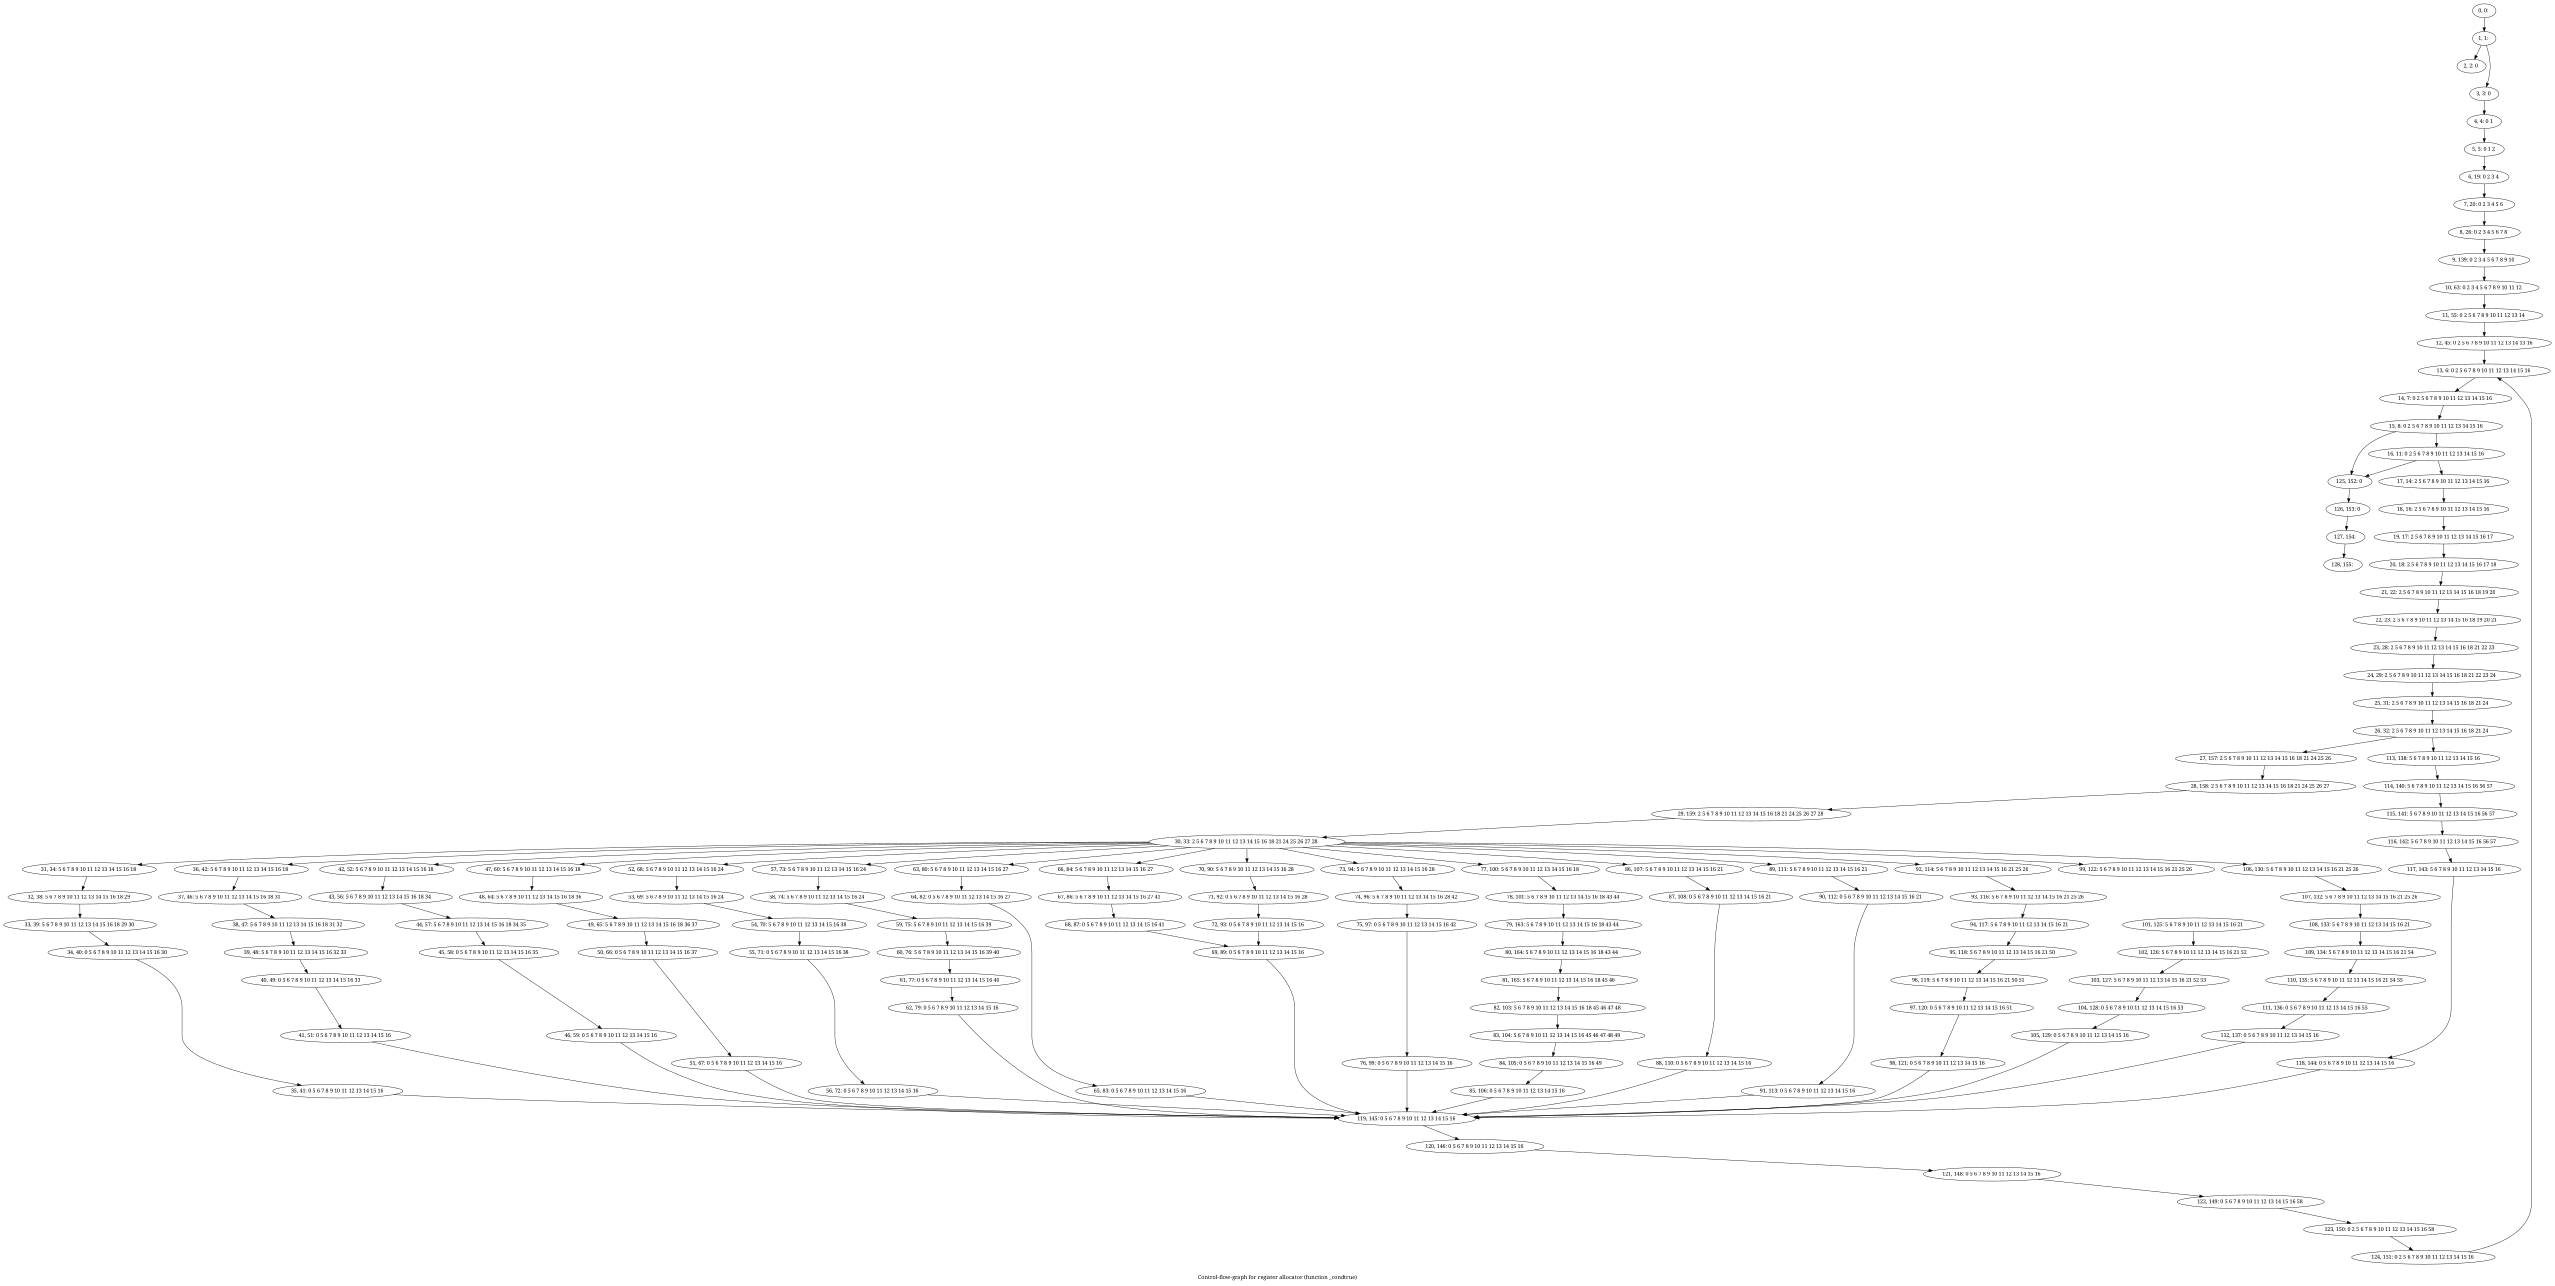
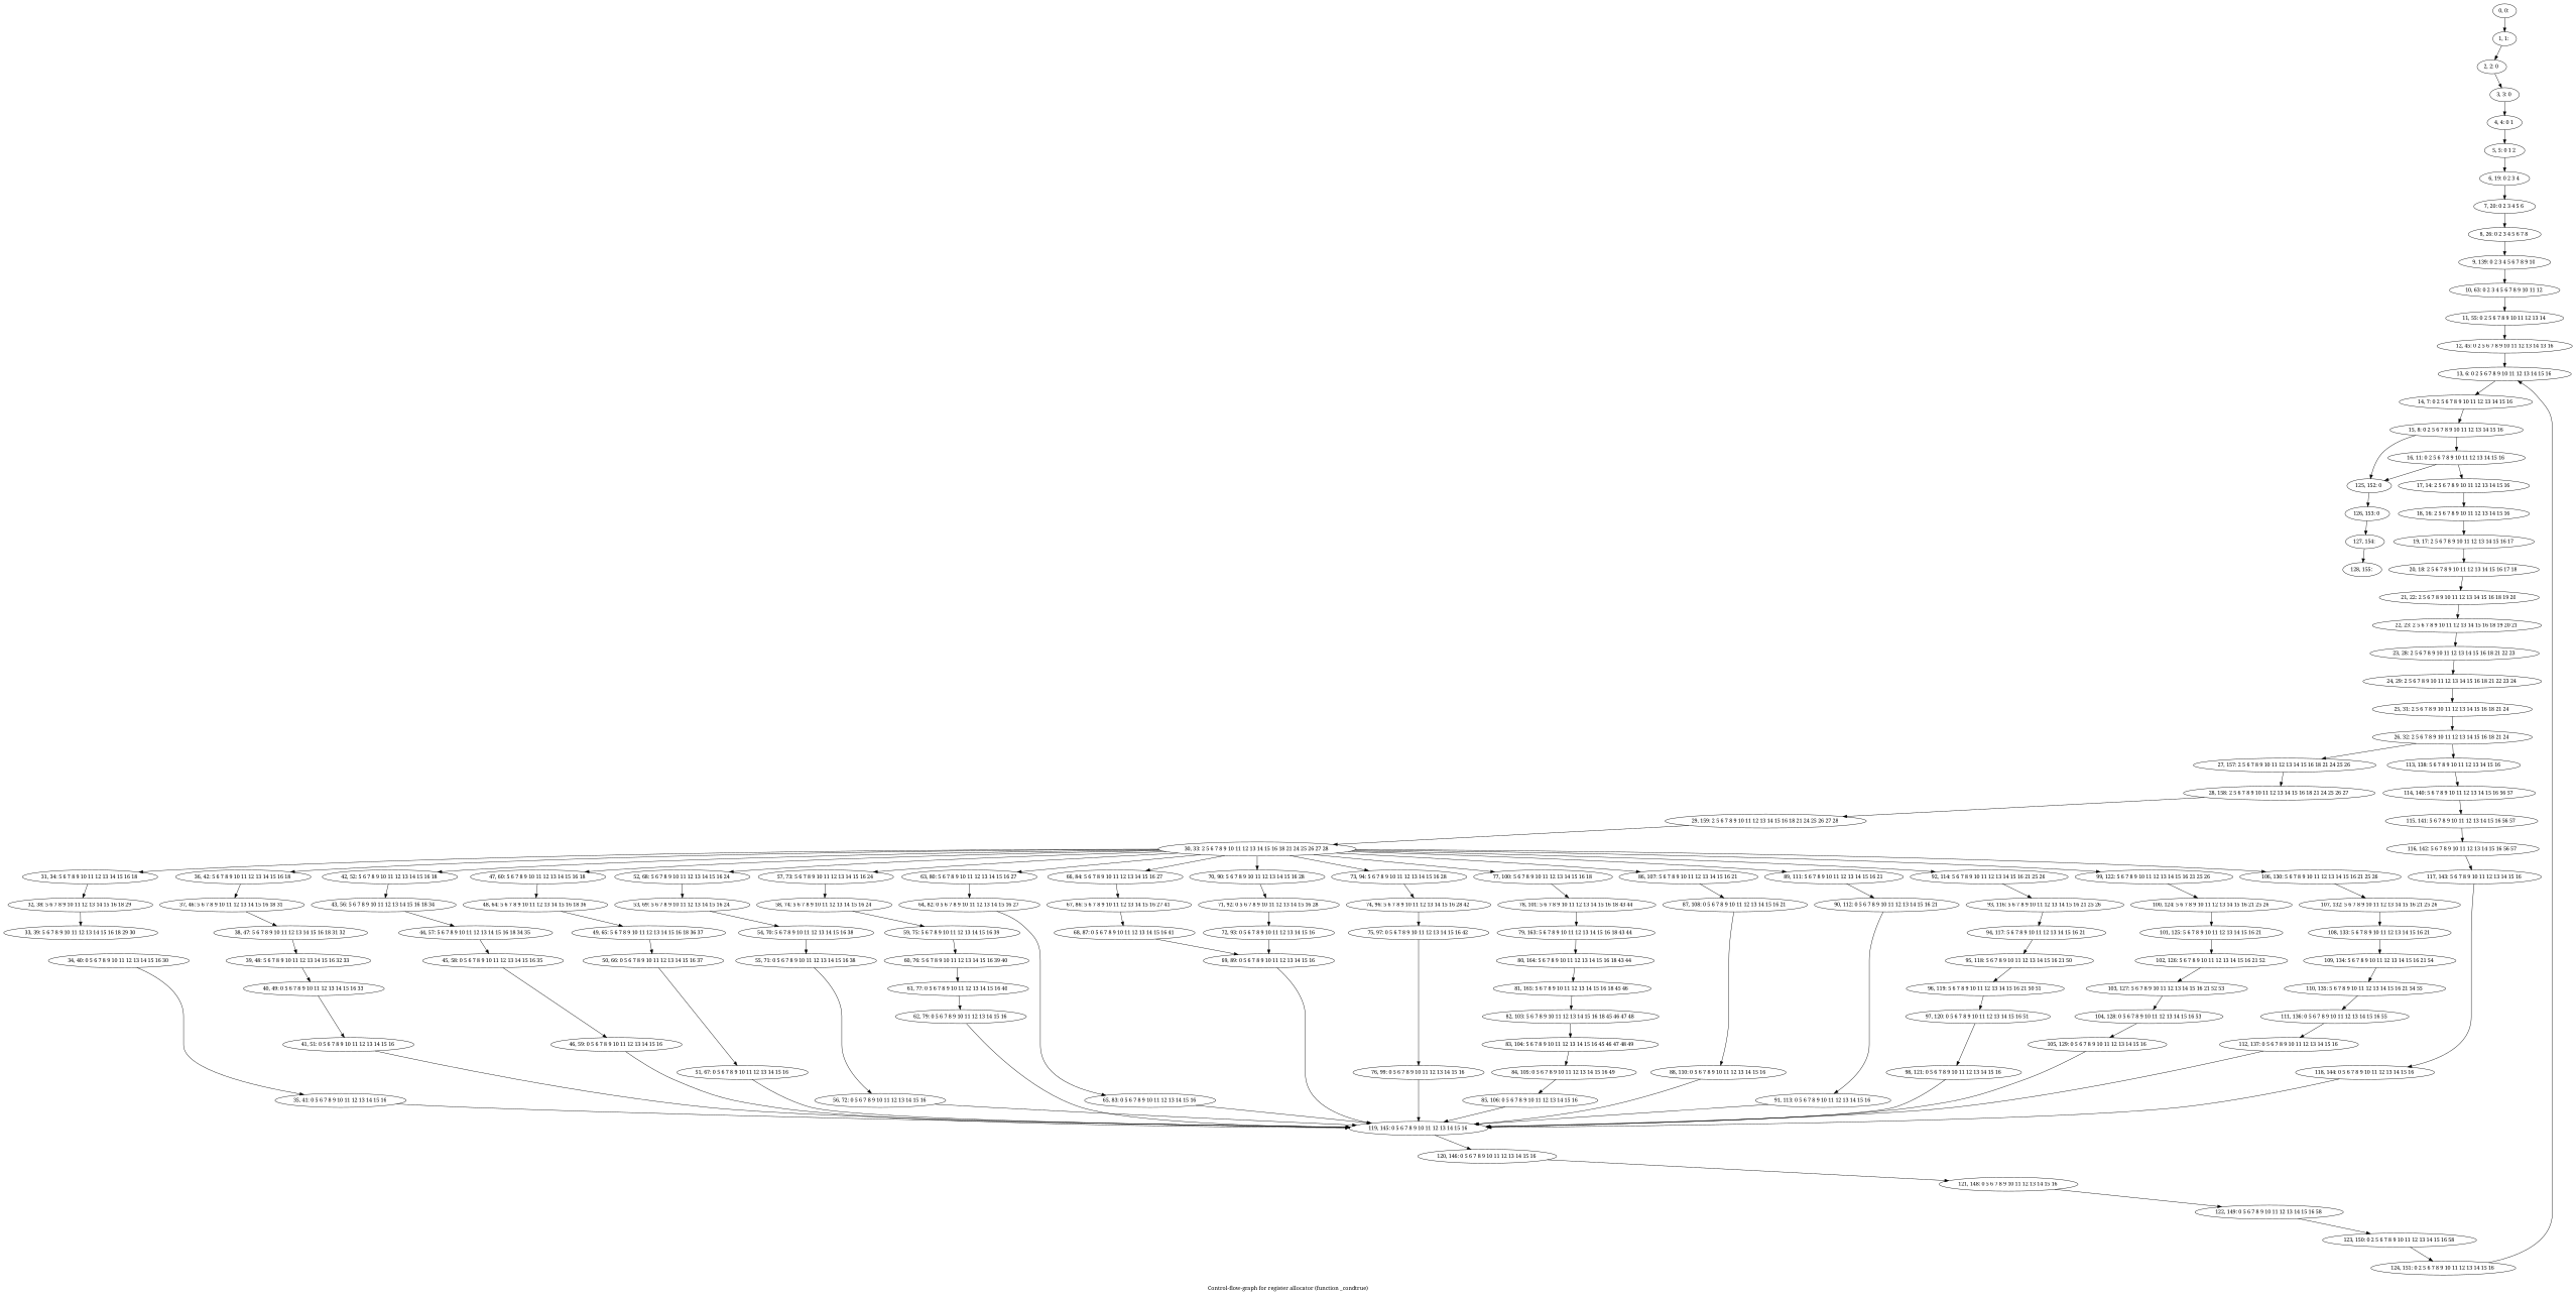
  digraph {
    fontname="Noto Serif"
    label="Control-flow-graph for register allocator (function _condtrue)"
    node [fontname="Noto Serif"]
    edge [fontname="Noto Serif"]
    n1 [label="0, 0: "]
    n2 [label="1, 1: "]
    n3 [label="2, 2: 0 "]
    n4 [label="3, 3: 0 "]
    n5 [label="4, 4: 0 1 "]
    n6 [label="5, 5: 0 1 2 "]
    n7 [label="6, 19: 0 2 3 4 "]
    n8 [label="7, 20: 0 2 3 4 5 6 "]
    n9 [label="8, 26: 0 2 3 4 5 6 7 8 "]
    n10 [label="9, 139: 0 2 3 4 5 6 7 8 9 10 "]
    n11 [label="10, 63: 0 2 3 4 5 6 7 8 9 10 11 12 "]
    n12 [label="11, 55: 0 2 5 6 7 8 9 10 11 12 13 14 "]
    n13 [label="12, 45: 0 2 5 6 7 8 9 10 11 12 13 14 13 16"]
    n14 [label="13, 6: 0 2 5 6 7 8 9 10 11 12 13 14 15 16 "]
    n15 [label="14, 7: 0 2 5 6 7 8 9 10 11 12 13 14 15 16 "]
    n16 [label="15, 8: 0 2 5 6 7 8 9 10 11 12 13 14 15 16 "]
    n17 [label="16, 11: 0 2 5 6 7 8 9 10 11 12 13 14 15 16 "]
    n18 [label="125, 152: 0 "]
    n19 [label="17, 14: 2 5 6 7 8 9 10 11 12 13 14 15 16 "]
    n20 [label="126, 153: 0 "]
    n21 [label="18, 16: 2 5 6 7 8 9 10 11 12 13 14 15 16 "]
    n22 [label="19, 17: 2 5 6 7 8 9 10 11 12 13 14 15 16 17 "]
    n23 [label="20, 18: 2 5 6 7 8 9 10 11 12 13 14 15 16 17 18 "]
    n24 [label="21, 22: 2 5 6 7 8 9 10 11 12 13 14 15 16 18 19 20 "]
    n25 [label="22, 23: 2 5 6 7 8 9 10 11 12 13 14 15 16 18 19 20 21 "]
    n26 [label="23, 28: 2 5 6 7 8 9 10 11 12 13 14 15 16 18 21 22 23 "]
    n27 [label="24, 29: 2 5 6 7 8 9 10 11 12 13 14 15 16 18 21 22 23 24 "]
    n28 [label="25, 31: 2 5 6 7 8 9 10 11 12 13 14 15 16 18 21 24 "]
    n29 [label="26, 32: 2 5 6 7 8 9 10 11 12 13 14 15 16 18 21 24 "]
    n30 [label="27, 157: 2 5 6 7 8 9 10 11 12 13 14 15 16 18 21 24 25 26 "]
    n31 [label="113, 138: 5 6 7 8 9 10 11 12 13 14 15 16 "]
    n32 [label="28, 158: 2 5 6 7 8 9 10 11 12 13 14 15 16 18 21 24 25 26 27 "]
    n33 [label="114, 140: 5 6 7 8 9 10 11 12 13 14 15 16 56 57 "]
    n34 [label="29, 159: 2 5 6 7 8 9 10 11 12 13 14 15 16 18 21 24 25 26 27 28 "]
    n35 [label="30, 33: 2 5 6 7 8 9 10 11 12 13 14 15 16 18 21 24 25 26 27 28 "]
    n36 [label="31, 34: 5 6 7 8 9 10 11 12 13 14 15 16 18 "]
    n37 [label="36, 42: 5 6 7 8 9 10 11 12 13 14 15 16 18 "]
    n38 [label="42, 52: 5 6 7 8 9 10 11 12 13 14 15 16 18 "]
    n39 [label="47, 60: 5 6 7 8 9 10 11 12 13 14 15 16 18 "]
    n40 [label="52, 68: 5 6 7 8 9 10 11 12 13 14 15 16 24 "]
    n41 [label="57, 73: 5 6 7 8 9 10 11 12 13 14 15 16 24 "]
    n42 [label="63, 80: 5 6 7 8 9 10 11 12 13 14 15 16 27 "]
    n43 [label="66, 84: 5 6 7 8 9 10 11 12 13 14 15 16 27 "]
    n44 [label="70, 90: 5 6 7 8 9 10 11 12 13 14 15 16 28 "]
    n45 [label="73, 94: 5 6 7 8 9 10 11 12 13 14 15 16 28 "]
    n46 [label="77, 100: 5 6 7 8 9 10 11 12 13 14 15 16 18 "]
    n47 [label="86, 107: 5 6 7 8 9 10 11 12 13 14 15 16 21 "]
    n48 [label="89, 111: 5 6 7 8 9 10 11 12 13 14 15 16 21 "]
    n49 [label="92, 114: 5 6 7 8 9 10 11 12 13 14 15 16 21 25 26 "]
    n50 [label="99, 122: 5 6 7 8 9 10 11 12 13 14 15 16 21 25 26 "]
    n51 [label="106, 130: 5 6 7 8 9 10 11 12 13 14 15 16 21 25 26 "]
    n52 [label="32, 38: 5 6 7 8 9 10 11 12 13 14 15 16 18 29 "]
    n53 [label="37, 46: 5 6 7 8 9 10 11 12 13 14 15 16 18 31 "]
    n54 [label="43, 56: 5 6 7 8 9 10 11 12 13 14 15 16 18 34 "]
    n55 [label="48, 64: 5 6 7 8 9 10 11 12 13 14 15 16 18 36 "]
    n56 [label="53, 69: 5 6 7 8 9 10 11 12 13 14 15 16 24 "]
    n57 [label="58, 74: 5 6 7 8 9 10 11 12 13 14 15 16 24 "]
    n58 [label="64, 82: 0 5 6 7 8 9 10 11 12 13 14 15 16 27 "]
    n59 [label="67, 86: 5 6 7 8 9 10 11 12 13 14 15 16 27 41 "]
    n60 [label="71, 92: 0 5 6 7 8 9 10 11 12 13 14 15 16 28 "]
    n61 [label="74, 96: 5 6 7 8 9 10 11 12 13 14 15 16 28 42 "]
    n62 [label="78, 101: 5 6 7 8 9 10 11 12 13 14 15 16 18 43 44 "]
    n63 [label="87, 108: 0 5 6 7 8 9 10 11 12 13 14 15 16 21 "]
    n64 [label="90, 112: 0 5 6 7 8 9 10 11 12 13 14 15 16 21 "]
    n65 [label="93, 116: 5 6 7 8 9 10 11 12 13 14 15 16 21 25 26 "]
+   n66 [label="100, 124: 5 6 7 8 9 10 11 12 13 14 15 16 21 25 26 "]
    n67 [label="107, 132: 5 6 7 8 9 10 11 12 13 14 15 16 21 25 26 "]
    n68 [label="33, 39: 5 6 7 8 9 10 11 12 13 14 15 16 18 29 30 "]
    n69 [label="34, 40: 0 5 6 7 8 9 10 11 12 13 14 15 16 30 "]
    n70 [label="35, 41: 0 5 6 7 8 9 10 11 12 13 14 15 16 "]
    n71 [label="119, 145: 0 5 6 7 8 9 10 11 12 13 14 15 16 "]
    n72 [label="120, 146: 0 5 6 7 8 9 10 11 12 13 14 15 16 "]
    n73 [label="38, 47: 5 6 7 8 9 10 11 12 13 14 15 16 18 31 32 "]
    n74 [label="39, 48: 5 6 7 8 9 10 11 12 13 14 15 16 32 33 "]
    n75 [label="40, 49: 0 5 6 7 8 9 10 11 12 13 14 15 16 33 "]
    n76 [label="41, 51: 0 5 6 7 8 9 10 11 12 13 14 15 16 "]
    n77 [label="44, 57: 5 6 7 8 9 10 11 12 13 14 15 16 18 34 35 "]
    n78 [label="45, 58: 0 5 6 7 8 9 10 11 12 13 14 15 16 35 "]
    n79 [label="46, 59: 0 5 6 7 8 9 10 11 12 13 14 15 16 "]
    n80 [label="49, 65: 5 6 7 8 9 10 11 12 13 14 15 16 18 36 37 "]
    n81 [label="50, 66: 0 5 6 7 8 9 10 11 12 13 14 15 16 37 "]
    n82 [label="51, 67: 0 5 6 7 8 9 10 11 12 13 14 15 16 "]
    n83 [label="54, 70: 5 6 7 8 9 10 11 12 13 14 15 16 38 "]
    n84 [label="55, 71: 0 5 6 7 8 9 10 11 12 13 14 15 16 38 "]
    n85 [label="56, 72: 0 5 6 7 8 9 10 11 12 13 14 15 16 "]
    n86 [label="59, 75: 5 6 7 8 9 10 11 12 13 14 15 16 39 "]
    n87 [label="60, 76: 5 6 7 8 9 10 11 12 13 14 15 16 39 40 "]
    n88 [label="61, 77: 0 5 6 7 8 9 10 11 12 13 14 15 16 40 "]
    n89 [label="62, 79: 0 5 6 7 8 9 10 11 12 13 14 15 16 "]
    n90 [label="65, 83: 0 5 6 7 8 9 10 11 12 13 14 15 16 "]
    n91 [label="68, 87: 0 5 6 7 8 9 10 11 12 13 14 15 16 41 "]
    n92 [label="69, 89: 0 5 6 7 8 9 10 11 12 13 14 15 16 "]
    n93 [label="72, 93: 0 5 6 7 8 9 10 11 12 13 14 15 16 "]
    n94 [label="75, 97: 0 5 6 7 8 9 10 11 12 13 14 15 16 42 "]
    n95 [label="76, 99: 0 5 6 7 8 9 10 11 12 13 14 15 16 "]
    n96 [label="79, 163: 5 6 7 8 9 10 11 12 13 14 15 16 18 43 44 "]
    n97 [label="80, 164: 5 6 7 8 9 10 11 12 13 14 15 16 18 43 44 "]
    n98 [label="81, 165: 5 6 7 8 9 10 11 12 13 14 15 16 18 45 46 "]
    n99 [label="82, 103: 5 6 7 8 9 10 11 12 13 14 15 16 18 45 46 47 48 "]
    n100 [label="83, 104: 5 6 7 8 9 10 11 12 13 14 15 16 45 46 47 48 49 "]
    n101 [label="84, 105: 0 5 6 7 8 9 10 11 12 13 14 15 16 49 "]
    n102 [label="85, 106: 0 5 6 7 8 9 10 11 12 13 14 15 16 "]
    n103 [label="88, 110: 0 5 6 7 8 9 10 11 12 13 14 15 16 "]
    n104 [label="91, 113: 0 5 6 7 8 9 10 11 12 13 14 15 16 "]
    n105 [label="94, 117: 5 6 7 8 9 10 11 12 13 14 15 16 21 "]
    n106 [label="95, 118: 5 6 7 8 9 10 11 12 13 14 15 16 21 50 "]
    n107 [label="96, 119: 5 6 7 8 9 10 11 12 13 14 15 16 21 50 51 "]
    n108 [label="97, 120: 0 5 6 7 8 9 10 11 12 13 14 15 16 51 "]
    n109 [label="98, 121: 0 5 6 7 8 9 10 11 12 13 14 15 16 "]
    n110 [label="101, 125: 5 6 7 8 9 10 11 12 13 14 15 16 21 "]
    n111 [label="102, 126: 5 6 7 8 9 10 11 12 13 14 15 16 21 52 "]
    n112 [label="103, 127: 5 6 7 8 9 10 11 12 13 14 15 16 21 52 53 "]
    n113 [label="104, 128: 0 5 6 7 8 9 10 11 12 13 14 15 16 53 "]
    n114 [label="105, 129: 0 5 6 7 8 9 10 11 12 13 14 15 16 "]
    n115 [label="108, 133: 5 6 7 8 9 10 11 12 13 14 15 16 21 "]
    n116 [label="109, 134: 5 6 7 8 9 10 11 12 13 14 15 16 21 54 "]
    n117 [label="110, 135: 5 6 7 8 9 10 11 12 13 14 15 16 21 54 55 "]
    n118 [label="111, 136: 0 5 6 7 8 9 10 11 12 13 14 15 16 55 "]
    n119 [label="112, 137: 0 5 6 7 8 9 10 11 12 13 14 15 16 "]
    n120 [label="115, 141: 5 6 7 8 9 10 11 12 13 14 15 16 56 57 "]
    n121 [label="116, 142: 5 6 7 8 9 10 11 12 13 14 15 16 56 57 "]
    n122 [label="117, 143: 5 6 7 8 9 10 11 12 13 14 15 16 "]
    n123 [label="118, 144: 0 5 6 7 8 9 10 11 12 13 14 15 16 "]
    n124 [label="121, 148: 0 5 6 7 8 9 10 11 12 13 14 15 16 "]
    n125 [label="122, 149: 0 5 6 7 8 9 10 11 12 13 14 15 16 58 "]
    n126 [label="123, 150: 0 2 5 6 7 8 9 10 11 12 13 14 15 16 58 "]
    n127 [label="124, 151: 0 2 5 6 7 8 9 10 11 12 13 14 15 16 "]
    n128 [label="127, 154: "]
    n129 [label="128, 155: "]
    n1 -> n2
    n2 -> n3
-   n2 -> n4
+   n3 -> n4
    n4 -> n5
    n5 -> n6
    n6 -> n7
    n7 -> n8
    n8 -> n9
    n9 -> n10
    n10 -> n11
    n11 -> n12
    n12 -> n13
    n13 -> n14
    n14 -> n15
    n15 -> n16
    n16 -> n17
    n16 -> n18
    n17 -> n18
    n17 -> n19
    n18 -> n20
    n19 -> n21
    n20 -> n128
    n21 -> n22
    n22 -> n23
    n23 -> n24
    n24 -> n25
    n25 -> n26
    n26 -> n27
    n27 -> n28
    n28 -> n29
    n29 -> n30
    n29 -> n31
    n30 -> n32
    n31 -> n33
    n32 -> n34
    n33 -> n120
    n34 -> n35
    n35 -> n36
    n35 -> n37
    n35 -> n38
    n35 -> n39
    n35 -> n40
    n35 -> n41
    n35 -> n42
    n35 -> n43
    n35 -> n44
    n35 -> n45
    n35 -> n46
    n35 -> n47
    n35 -> n48
    n35 -> n49
    n35 -> n50
    n35 -> n51
    n36 -> n52
    n37 -> n53
    n38 -> n54
    n39 -> n55
    n40 -> n56
    n41 -> n57
    n42 -> n58
    n43 -> n59
    n44 -> n60
    n45 -> n61
    n46 -> n62
    n47 -> n63
    n48 -> n64
    n49 -> n65
+   n50 -> n66
    n51 -> n67
    n52 -> n68
    n53 -> n73
    n54 -> n77
    n55 -> n80
    n56 -> n83
    n57 -> n86
    n58 -> n90
    n59 -> n91
    n60 -> n93
    n61 -> n94
    n62 -> n96
    n63 -> n103
    n64 -> n104
    n65 -> n105
+   n66 -> n110
    n67 -> n115
-   n68 -> n69
    n69 -> n70
    n70 -> n71
    n71 -> n72
    n72 -> n124
    n73 -> n74
    n74 -> n75
    n75 -> n76
    n76 -> n71
    n77 -> n78
    n78 -> n79
    n79 -> n71
    n80 -> n81
    n81 -> n82
    n82 -> n71
    n83 -> n84
    n84 -> n85
    n85 -> n71
    n86 -> n87
    n87 -> n88
    n88 -> n89
    n89 -> n71
    n90 -> n71
    n91 -> n92
    n92 -> n71
    n93 -> n92
    n94 -> n95
    n95 -> n71
    n96 -> n97
    n97 -> n98
    n98 -> n99
    n99 -> n100
    n100 -> n101
    n101 -> n102
    n102 -> n71
    n103 -> n71
    n104 -> n71
    n105 -> n106
    n106 -> n107
    n107 -> n108
    n108 -> n109
    n109 -> n71
    n110 -> n111
    n111 -> n112
    n112 -> n113
    n113 -> n114
    n114 -> n71
    n115 -> n116
    n116 -> n117
    n117 -> n118
    n118 -> n119
    n119 -> n71
    n120 -> n121
    n121 -> n122
    n122 -> n123
    n123 -> n71
    n124 -> n125
    n125 -> n126
    n126 -> n127
    n127 -> n14
    n128 -> n129
  }
